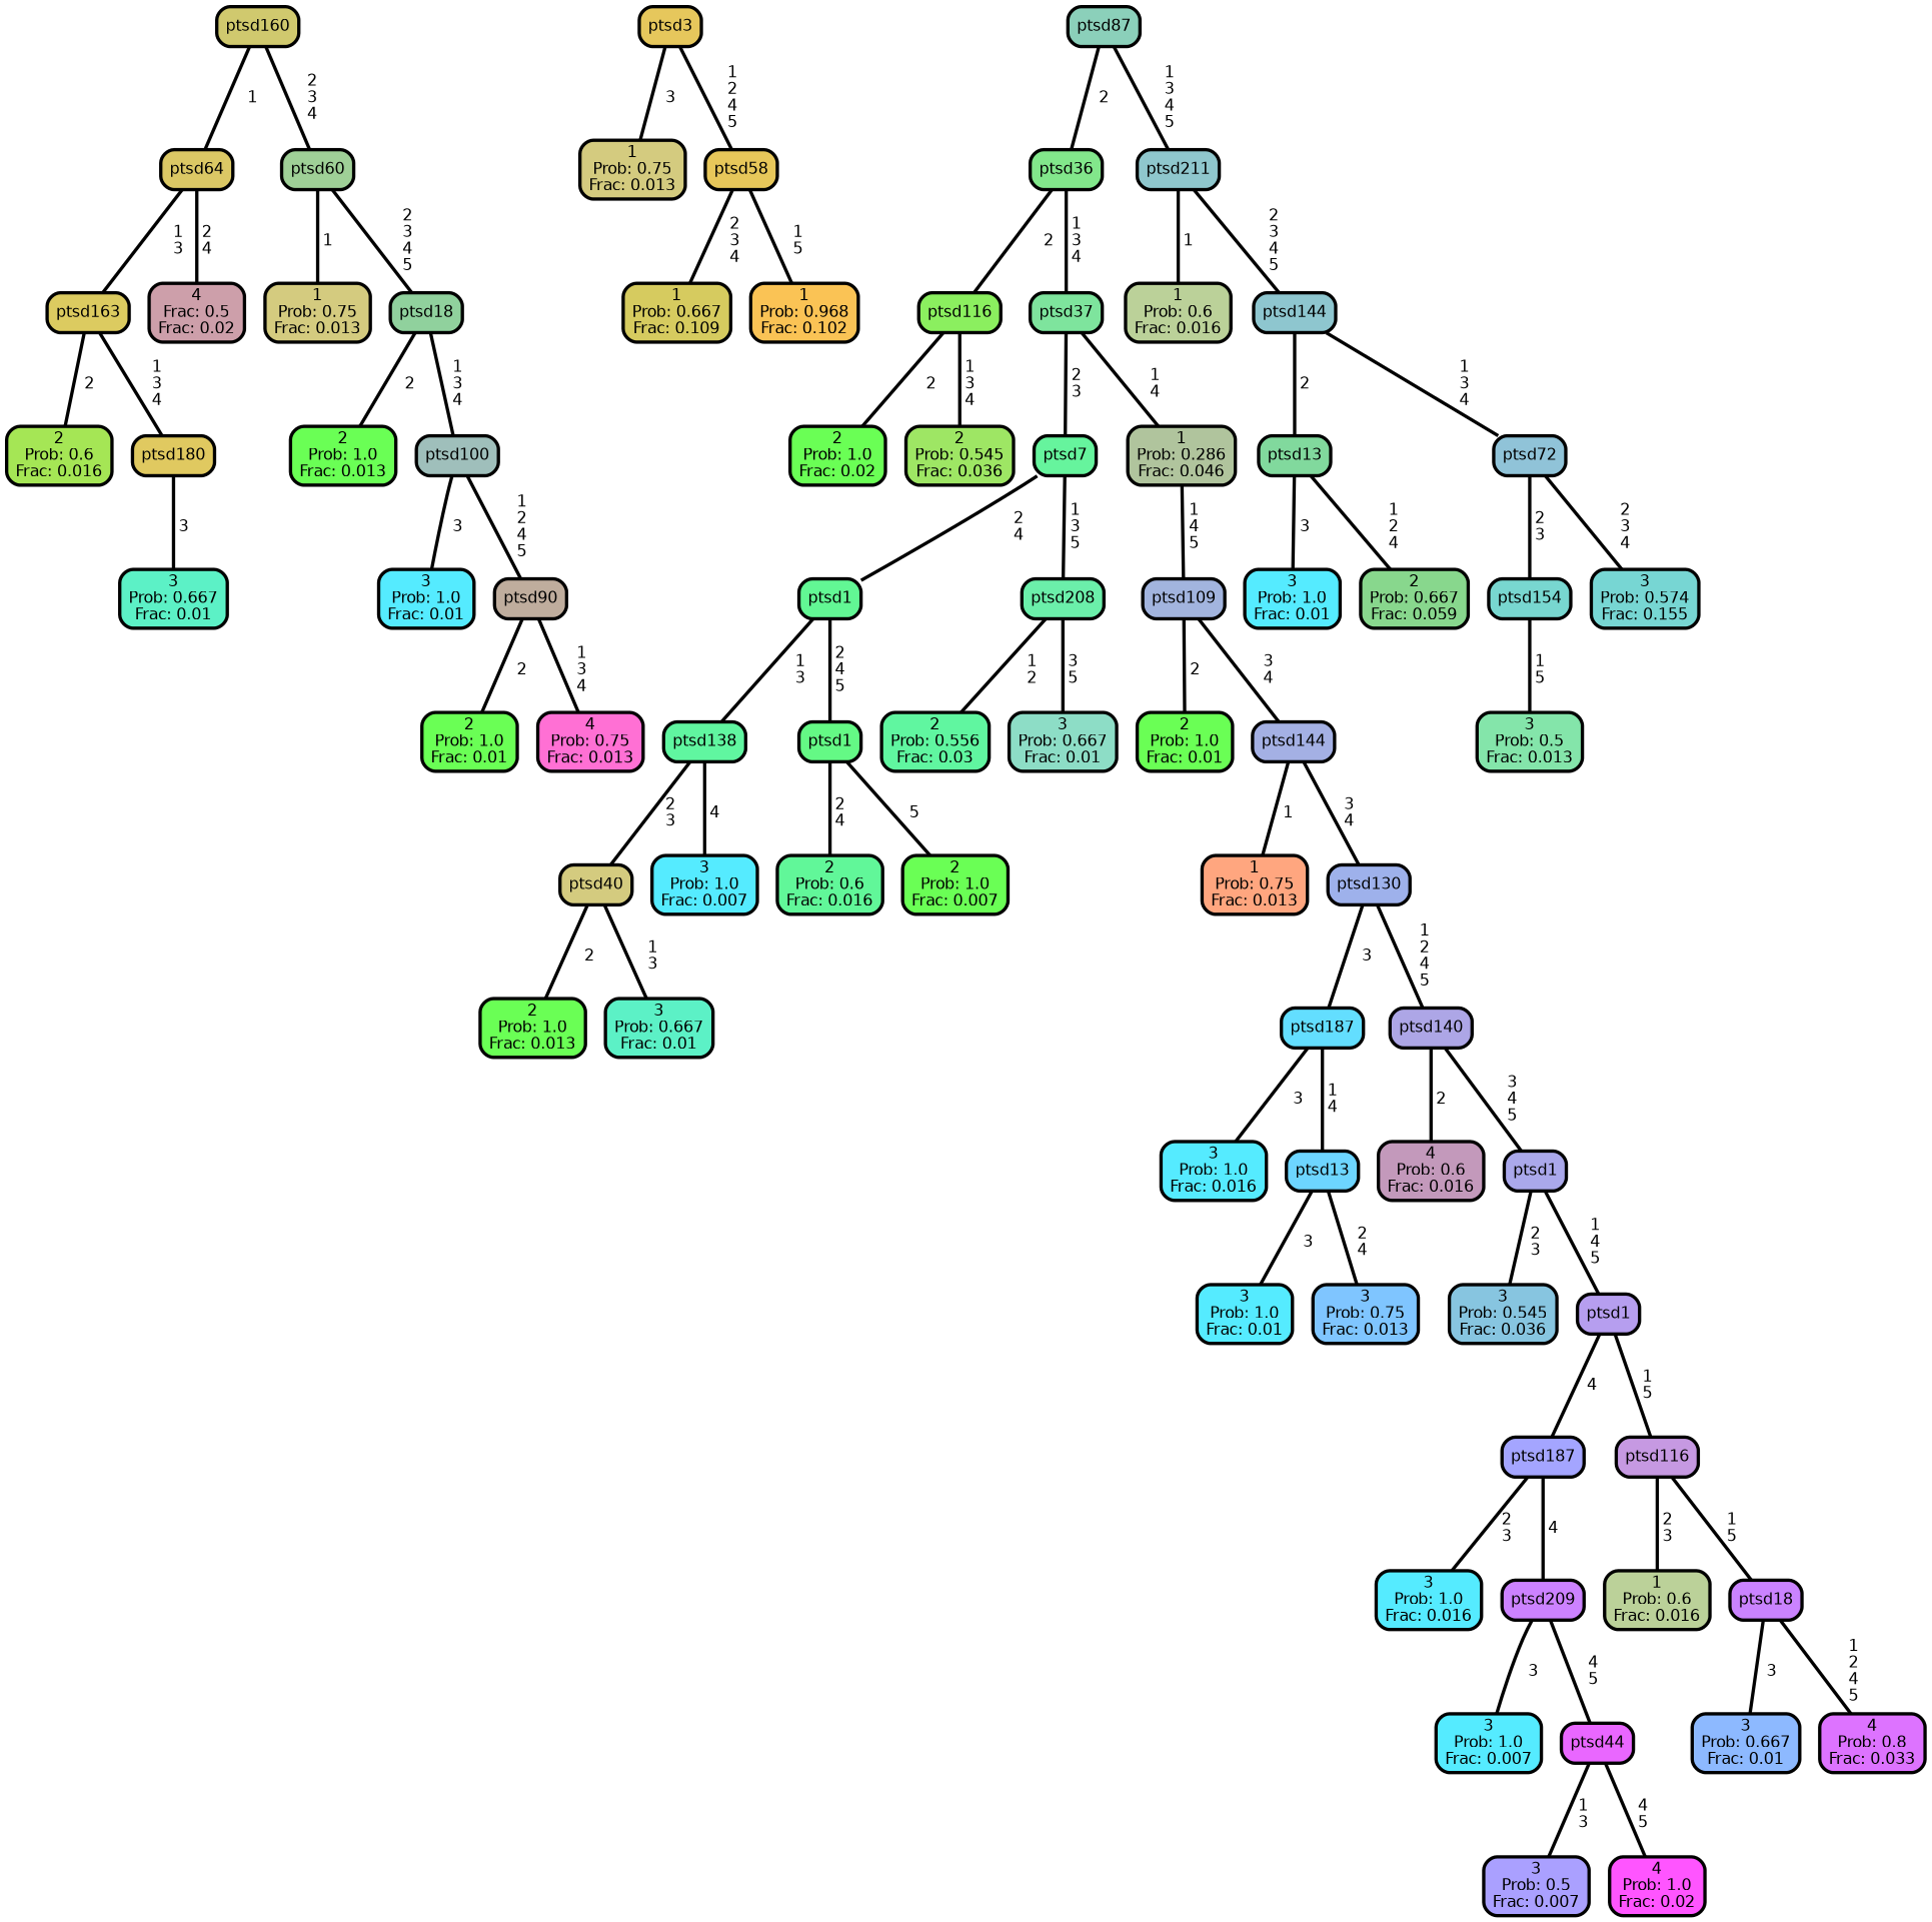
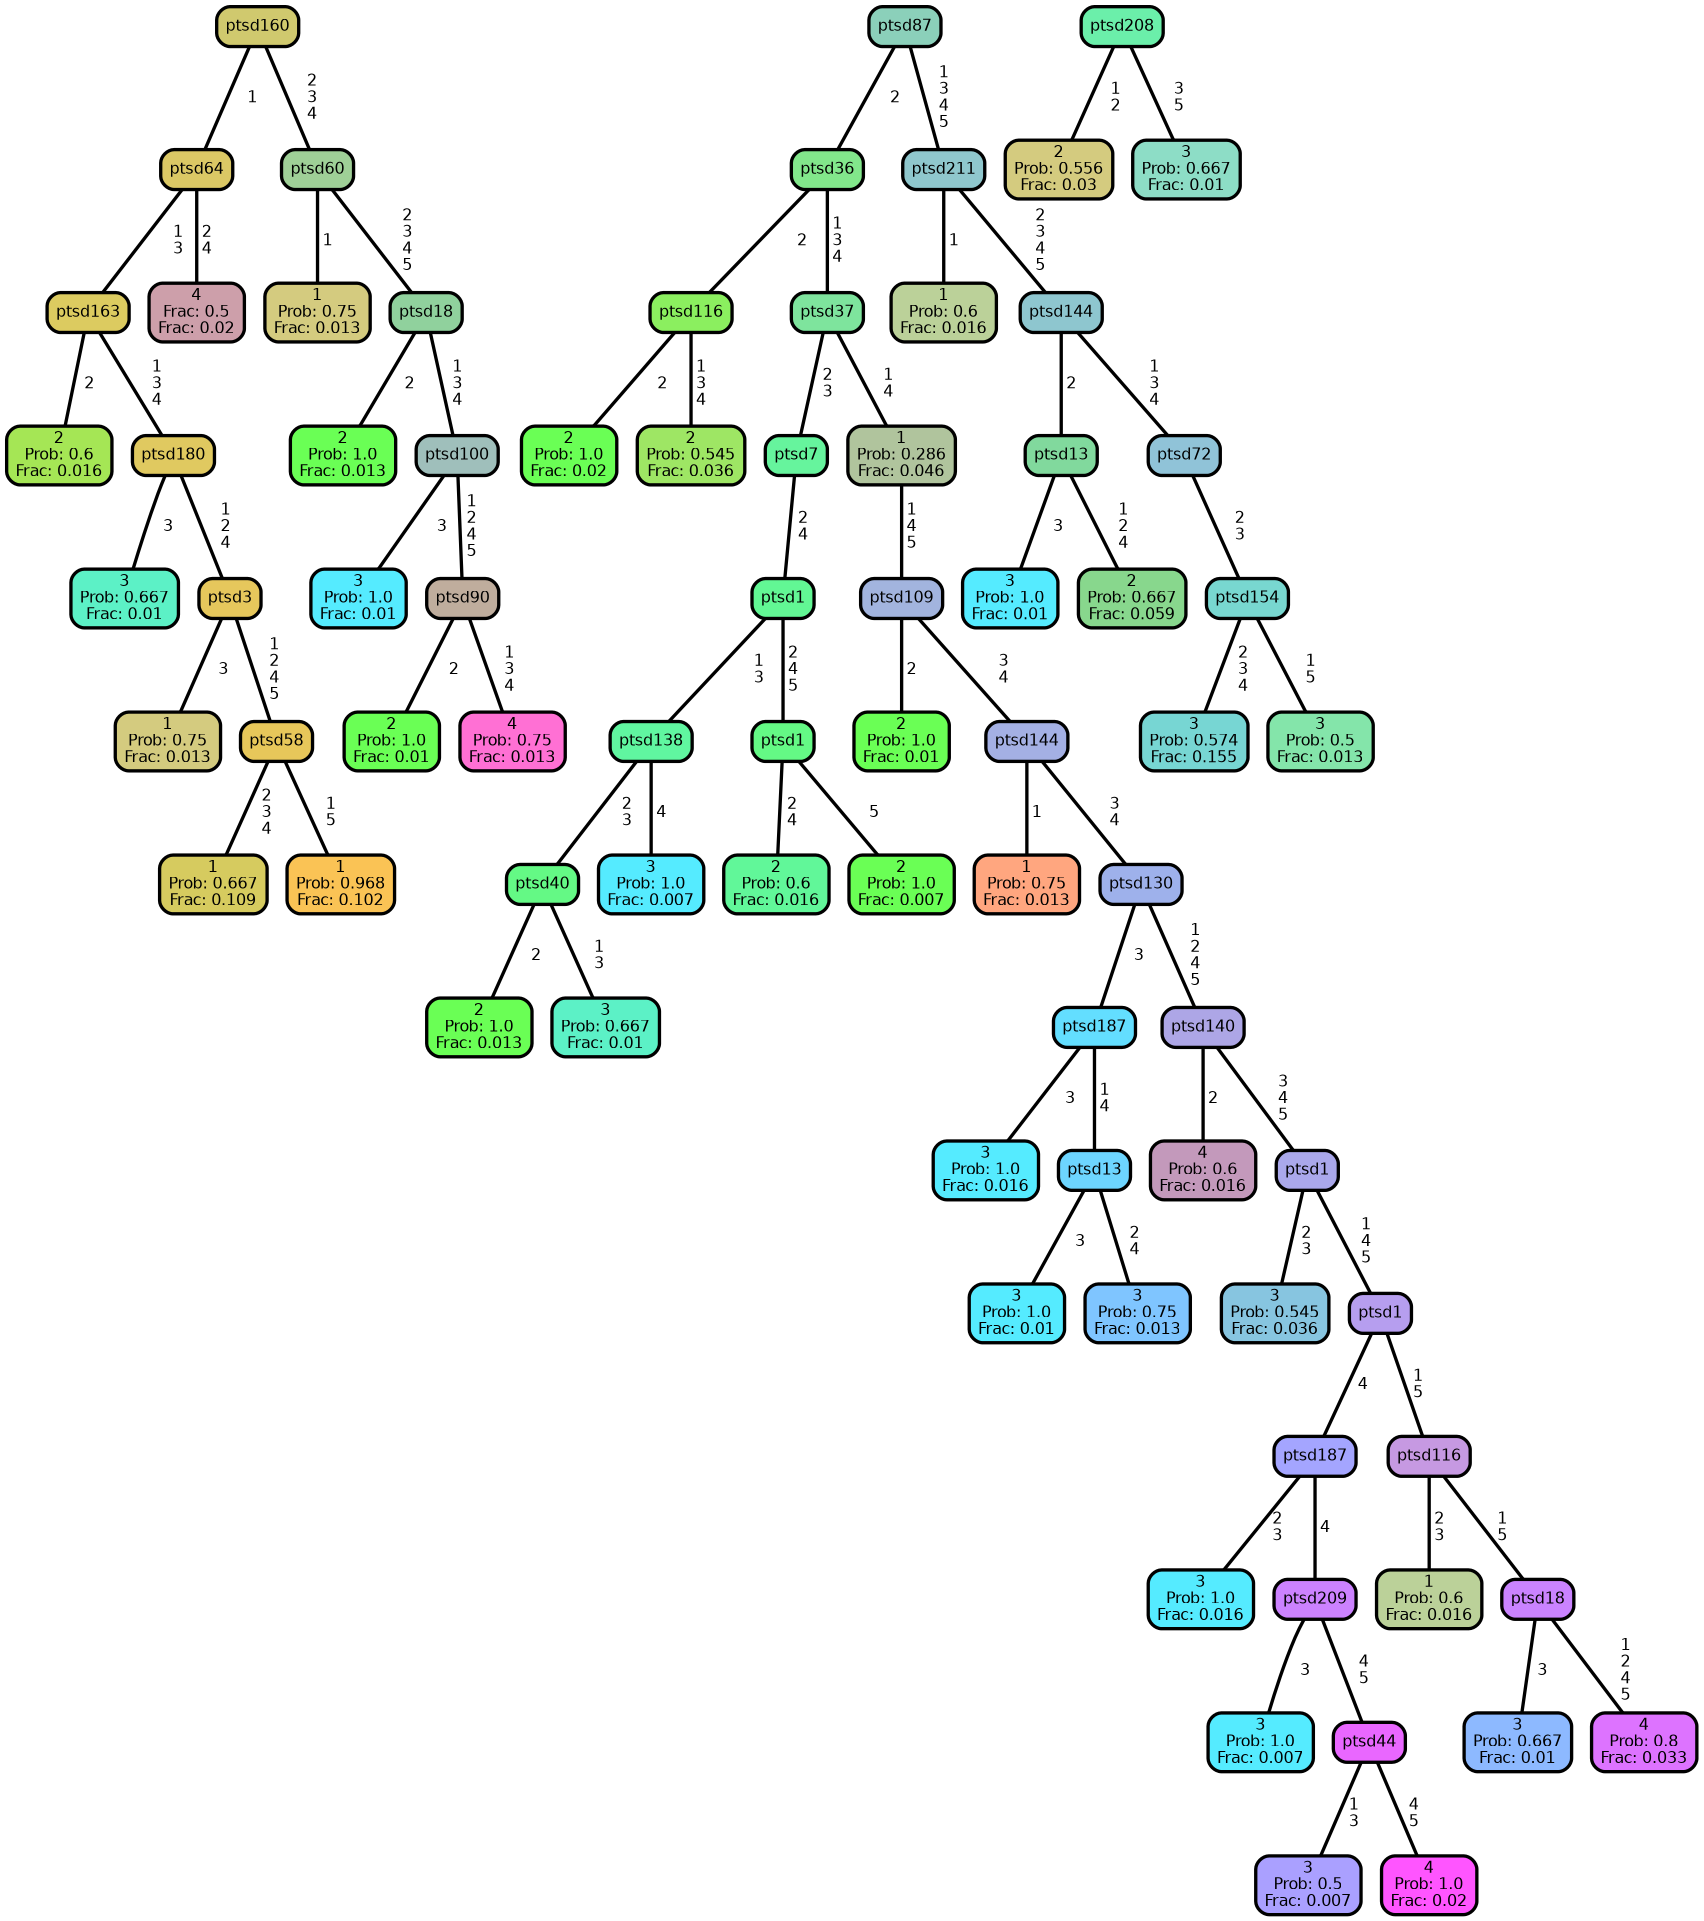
  graph {
    ranksep="0 equally"
    splines=straight
    node [color=black fillcolor="#55ebff" fontcolor=black fontname=helvetica penwidth=3 shape=box style="filled, rounded"]
    edge [color=black fontname=helvetica penwidth=3]
    n1 [fillcolor="#a5e655" label="2\nProb: 0.6\nFrac: 0.016"]
    n2 [fillcolor="#dccb60" label=ptsd163]
    n3 [fillcolor="#e0c960" label=ptsd180]
    n4 [fillcolor="#5cf1c6" label="3\nProb: 0.667\nFrac: 0.01"]
    n5 [fillcolor="#e6c75c" label=ptsd3]
    n6 [fillcolor="#d4cb7f" label="1\nProb: 0.75\nFrac: 0.013"]
    n7 [fillcolor="#e7c75a" label=ptsd58]
    n8 [fillcolor="#d6cb5f" label="1\nProb: 0.667\nFrac: 0.109"]
    n9 [fillcolor="#fac355" label="1\nProb: 0.968\nFrac: 0.102"]
    n10 [fillcolor="#dbc865" label=ptsd64]
    n11 [fillcolor="#cd9faa" label="4\nFrac: 0.5\nFrac: 0.02"]
    n12 [fillcolor="#d0c96e" label=ptsd160]
    n13 [fillcolor="#9fd097" label=ptsd60]
    n14 [fillcolor="#d4cb7f" label="1\nProb: 0.75\nFrac: 0.013"]
    n15 [fillcolor="#90d19d" label=ptsd18]
    n16 [fillcolor="#6aff55" label="2\nProb: 1.0\nFrac: 0.013"]
    n17 [fillcolor="#9fbfbb" label=ptsd100]
    n18 [label="3\nProb: 1.0\nFrac: 0.01"]
    n19 [fillcolor="#bfad9d" label=ptsd90]
    n20 [fillcolor="#6aff55" label="2\nProb: 1.0\nFrac: 0.01"]
    n21 [fillcolor="#ff70d4" label="4\nProb: 0.75\nFrac: 0.013"]
    n22 [fillcolor="#8bd0ba" label=ptsd87]
    n23 [fillcolor="#82e78b" label=ptsd36]
    n24 [fillcolor="#8fc7cd" label=ptsd211]
    n25 [fillcolor="#6aff55" label="2\nProb: 1.0\nFrac: 0.02"]
    n26 [fillcolor="#8bef5f" label=ptsd116]
    n27 [fillcolor="#9ee664" label="2\nProb: 0.545\nFrac: 0.036"]
    n28 [fillcolor="#7ee49d" label=ptsd37]
    n29 [fillcolor="#66f49d" label=ptsd7]
    n30 [fillcolor="#b0c49d" label="1\nProb: 0.286\nFrac: 0.046"]
    n31 [fillcolor="#6aff55" label="2\nProb: 1.0\nFrac: 0.013"]
-   n32 [fillcolor="#d4cb7f" label=ptsd40]
+   n32 [fillcolor="#64f985" label=ptsd40]
    n33 [fillcolor="#5cf1c6" label="3\nProb: 0.667\nFrac: 0.01"]
    n34 [fillcolor="#60f6a0" label=ptsd138]
    n35 [label="3\nProb: 1.0\nFrac: 0.007"]
    n36 [fillcolor="#62f794" label=ptsd1]
    n37 [fillcolor="#64f985" label=ptsd1]
    n38 [fillcolor="#61f799" label="2\nProb: 0.6\nFrac: 0.016"]
    n39 [fillcolor="#6aff55" label="2\nProb: 1.0\nFrac: 0.007"]
    n40 [fillcolor="#6befaa" label=ptsd208]
-   n41 [fillcolor="#60f6a0" label="2\nProb: 0.556\nFrac: 0.03"]
+   n41 [fillcolor="#d4cb7f" label="2\nProb: 0.556\nFrac: 0.03"]
    n42 [fillcolor="#8dddc6" label="3\nProb: 0.667\nFrac: 0.01"]
    n43 [fillcolor="#a2b4de" label=ptsd109]
    n44 [fillcolor="#bbd199" label="1\nProb: 0.6\nFrac: 0.016"]
    n45 [fillcolor="#8ec6cf" label=ptsd144]
    n46 [fillcolor="#81d99d" label=ptsd13]
    n47 [fillcolor="#90c3d8" label=ptsd72]
    n48 [label="3\nProb: 1.0\nFrac: 0.01"]
    n49 [fillcolor="#88d78d" label="2\nProb: 0.667\nFrac: 0.059"]
    n50 [fillcolor="#78d7d0" label=ptsd154]
    n51 [fillcolor="#77d6d3" label="3\nProb: 0.574\nFrac: 0.155"]
    n52 [fillcolor="#84e5aa" label="3\nProb: 0.5\nFrac: 0.013"]
    n53 [fillcolor="#6aff55" label="2\nProb: 1.0\nFrac: 0.01"]
    n54 [fillcolor="#a4b0e4" label=ptsd144]
    n55 [fillcolor="#ffa67f" label="1\nProb: 0.75\nFrac: 0.013"]
    n56 [fillcolor="#9eb1eb" label=ptsd130]
    n57 [fillcolor="#63deff" label=ptsd187]
    n58 [fillcolor="#ada6e6" label=ptsd140]
    n59 [label="3\nProb: 1.0\nFrac: 0.016"]
    n60 [fillcolor="#6dd5ff" label=ptsd13]
    n61 [label="3\nProb: 1.0\nFrac: 0.01"]
    n62 [fillcolor="#7fc5ff" label="3\nProb: 0.75\nFrac: 0.013"]
    n63 [fillcolor="#c399bb" label="4\nProb: 0.6\nFrac: 0.016"]
    n64 [fillcolor="#aaa8eb" label=ptsd1]
    n65 [fillcolor="#87c5e0" label="3\nProb: 0.545\nFrac: 0.036"]
    n66 [fillcolor="#b69eef" label=ptsd1]
    n67 [fillcolor="#a4a5ff" label=ptsd187]
    n68 [fillcolor="#c699e2" label=ptsd116]
    n69 [label="3\nProb: 1.0\nFrac: 0.016"]
    n70 [fillcolor="#cc82ff" label=ptsd209]
    n71 [label="3\nProb: 1.0\nFrac: 0.007"]
    n72 [fillcolor="#e967ff" label=ptsd44]
    n73 [fillcolor="#aaa0ff" label="3\nProb: 0.5\nFrac: 0.007"]
    n74 [fillcolor="#ff55ff" label="4\nProb: 1.0\nFrac: 0.02"]
    n75 [fillcolor="#bbd199" label="1\nProb: 0.6\nFrac: 0.016"]
    n76 [fillcolor="#ca83ff" label=ptsd18]
    n77 [fillcolor="#8db9ff" label="3\nProb: 0.667\nFrac: 0.01"]
    n78 [fillcolor="#dd73ff" label="4\nProb: 0.8\nFrac: 0.033"]
    subgraph sub_1 {
      rank=same
    }
    n2 -- n1 [label=" 2"]
    n2 -- n3 [label=" 1\n 3\n 4"]
    n3 -- n4 [label=" 3"]
+   n3 -- n5 [label=" 1\n 2\n 4"]
    n5 -- n6 [label=" 3"]
    n5 -- n7 [label=" 1\n 2\n 4\n 5"]
    n7 -- n8 [label=" 2\n 3\n 4"]
    n7 -- n9 [label=" 1\n 5"]
    n10 -- n2 [label=" 1\n 3"]
    n10 -- n11 [label=" 2\n 4"]
    n12 -- n10 [label=" 1"]
    n12 -- n13 [label=" 2\n 3\n 4"]
    n13 -- n14 [label=" 1"]
    n13 -- n15 [label=" 2\n 3\n 4\n 5"]
    n15 -- n16 [label=" 2"]
    n15 -- n17 [label=" 1\n 3\n 4"]
    n17 -- n18 [label=" 3"]
    n17 -- n19 [label=" 1\n 2\n 4\n 5"]
    n19 -- n20 [label=" 2"]
    n19 -- n21 [label=" 1\n 3\n 4"]
    n22 -- n23 [label=" 2"]
    n22 -- n24 [label=" 1\n 3\n 4\n 5"]
    n23 -- n26 [label=" 2"]
    n23 -- n28 [label=" 1\n 3\n 4"]
    n24 -- n44 [label=" 1"]
    n24 -- n45 [label=" 2\n 3\n 4\n 5"]
    n26 -- n25 [label=" 2"]
    n26 -- n27 [label=" 1\n 3\n 4"]
    n28 -- n29 [label=" 2\n 3"]
    n28 -- n30 [label=" 1\n 4"]
    n29 -- n36 [label=" 2\n 4"]
-   n29 -- n40 [label=" 1\n 3\n 5"]
    n30 -- n43 [label=" 1\n 4\n 5"]
    n32 -- n31 [label=" 2"]
    n32 -- n33 [label=" 1\n 3"]
    n34 -- n32 [label=" 2\n 3"]
    n34 -- n35 [label=" 4"]
    n36 -- n34 [label=" 1\n 3"]
    n36 -- n37 [label=" 2\n 4\n 5"]
    n37 -- n38 [label=" 2\n 4"]
    n37 -- n39 [label=" 5"]
    n40 -- n41 [label=" 1\n 2"]
    n40 -- n42 [label=" 3\n 5"]
    n43 -- n53 [label=" 2"]
    n43 -- n54 [label=" 3\n 4"]
    n45 -- n46 [label=" 2"]
    n45 -- n47 [label=" 1\n 3\n 4"]
    n46 -- n48 [label=" 3"]
    n46 -- n49 [label=" 1\n 2\n 4"]
    n47 -- n50 [label=" 2\n 3"]
-   n47 -- n51 [label=" 2\n 3\n 4"]
+   n50 -- n51 [label=" 2\n 3\n 4"]
    n50 -- n52 [label=" 1\n 5"]
    n54 -- n55 [label=" 1"]
    n54 -- n56 [label=" 3\n 4"]
    n56 -- n57 [label=" 3"]
    n56 -- n58 [label=" 1\n 2\n 4\n 5"]
    n57 -- n59 [label=" 3"]
    n57 -- n60 [label=" 1\n 4"]
    n58 -- n63 [label=" 2"]
    n58 -- n64 [label=" 3\n 4\n 5"]
    n60 -- n61 [label=" 3"]
    n60 -- n62 [label=" 2\n 4"]
    n64 -- n65 [label=" 2\n 3"]
    n64 -- n66 [label=" 1\n 4\n 5"]
    n66 -- n67 [label=" 4"]
    n66 -- n68 [label=" 1\n 5"]
    n67 -- n69 [label=" 2\n 3"]
    n67 -- n70 [label=" 4"]
    n68 -- n75 [label=" 2\n 3"]
    n68 -- n76 [label=" 1\n 5"]
    n70 -- n71 [label=" 3"]
    n70 -- n72 [label=" 4\n 5"]
    n72 -- n73 [label=" 1\n 3"]
    n72 -- n74 [label=" 4\n 5"]
    n76 -- n77 [label=" 3"]
    n76 -- n78 [label=" 1\n 2\n 4\n 5"]
  }
